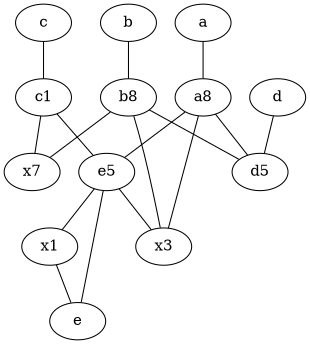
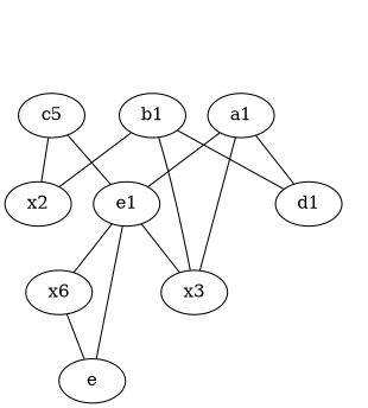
  graph {
    node [labelfontsize=50]
-   c
-   c1
-   e1 [label=e5]
-   x2 [label=x7]
-   a
-   a1 [label=a8]
-   d1 [label=d5]
+   c1 [label=c5]
+   e1
+   x2
+   a1
+   d1
    x3
-   x1
-   d
+   x1 [label=x6]
    e
-   b
-   b1 [label=b8]
-   c -- c1
+   b1
    c1 -- e1
    c1 -- x2
    e1 -- x3
    e1 -- x1
-   a -- a1
    a1 -- e1
    a1 -- d1
    a1 -- x3
    x1 -- e
-   d -- d1
    e -- e1
-   b -- b1
    b1 -- x2
    b1 -- d1
    b1 -- x3
  }
